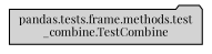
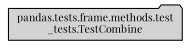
  digraph {
    rankdir=TB
    fontname="Playfair Display"
-   n1 [color=black fillcolor=lightgrey fontname="Playfair Display" fontsize=10 height=0.2 label="pandas.tests.frame.methods.test\l_combine.TestCombine" shape=folder style=filled width=0.4]
+   n1 [color=black fillcolor=lightgrey fontname="Playfair Display" fontsize=10 height=0.2 label="pandas.tests.frame.methods.test\l_tests.TestCombine" shape=folder style=filled width=0.4]
  }
